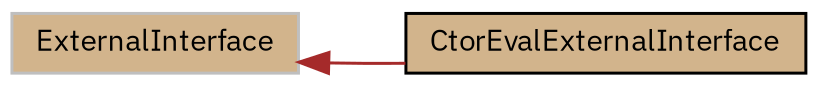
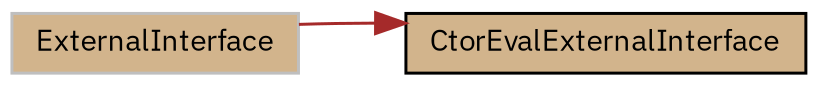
  digraph {
    rankdir=LR
    fontname="IBM Plex Sans"
    node [fillcolor=tan fontname="IBM Plex Sans" fontsize=10 shape=record style=filled]
    n1 [color=grey75 height=0.2 label=ExternalInterface width=0.4]
    n2 [color=black height=0.2 label=CtorEvalExternalInterface width=0.4]
-   n1 -> n2 [color=brown dir=back fontname="IBM Plex Sans" fontsize=10 labelfontname=Helvetica labelfontsize=10 style=solid]
+   n2 -> n1 [color=brown dir=back fontname="IBM Plex Sans" fontsize=10 labelfontname=Helvetica labelfontsize=10 style=solid]
  }
